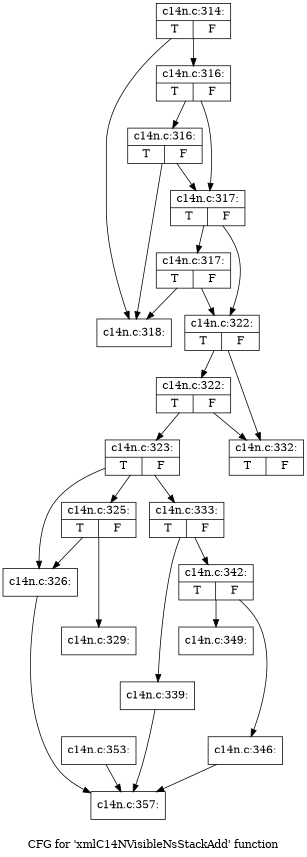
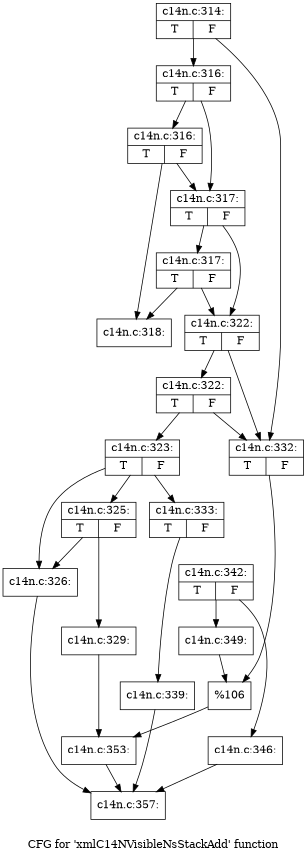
  digraph {
    label="CFG for 'xmlC14NVisibleNsStackAdd' function"
    node [shape=record]
    n1 [label="{c14n.c:314:|{<s0>T|<s1>F}}"]
    n2 [label="{c14n.c:318:}"]
    n3 [label="{c14n.c:316:|{<s0>T|<s1>F}}"]
    n4 [label="{c14n.c:316:|{<s0>T|<s1>F}}"]
    n5 [label="{c14n.c:317:|{<s0>T|<s1>F}}"]
    n6 [label="{c14n.c:357:}"]
    n7 [label="{c14n.c:317:|{<s0>T|<s1>F}}"]
    n8 [label="{c14n.c:322:|{<s0>T|<s1>F}}"]
    n9 [label="{c14n.c:322:|{<s0>T|<s1>F}}"]
    n10 [label="{c14n.c:332:|{<s0>T|<s1>F}}"]
    n11 [label="{c14n.c:323:|{<s0>T|<s1>F}}"]
+   n12 [label="{%106}"]
    n13 [label="{c14n.c:333:|{<s0>T|<s1>F}}"]
    n14 [label="{c14n.c:326:}"]
    n15 [label="{c14n.c:325:|{<s0>T|<s1>F}}"]
    n16 [label="{c14n.c:339:}"]
    n17 [label="{c14n.c:342:|{<s0>T|<s1>F}}"]
    n18 [label="{c14n.c:353:}"]
    n19 [label="{c14n.c:329:}"]
    n20 [label="{c14n.c:346:}"]
    n21 [label="{c14n.c:349:}"]
-   n1 -> n2
+   n1 -> n10
    n1 -> n3
    n3 -> n4
    n3 -> n5
    n4 -> n2
    n4 -> n5
    n5 -> n7
    n5 -> n8
    n7 -> n2
    n7 -> n8
    n8 -> n9
    n8 -> n10
    n9 -> n10
    n9 -> n11
+   n10 -> n12
    n11 -> n13
    n11 -> n14
    n11 -> n15
+   n12 -> n18
    n13 -> n16
-   n13 -> n17
    n14 -> n6
    n15 -> n14
    n15 -> n19
    n16 -> n6
    n17 -> n20
    n17 -> n21
    n18 -> n6
+   n19 -> n18
    n20 -> n6
+   n21 -> n12
  }
